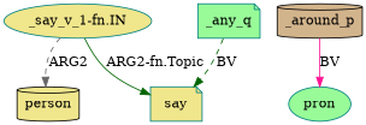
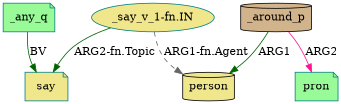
  digraph {
    node [color=teal fillcolor=khaki shape=ellipse style=filled]
    edge [color=darkgreen style=solid]
    "_say_v_1-fn.IN"
    n2 [label=say shape=note]
    person [color=black shape=cylinder]
    _around_p [color=black fillcolor=tan shape=cylinder]
-   pron [fillcolor=palegreen]
+   pron [fillcolor=palegreen shape=note]
    _any_q [fillcolor=palegreen shape=note]
    "_say_v_1-fn.IN" -> n2 [label="ARG2-fn.Topic"]
-   "_say_v_1-fn.IN" -> person [color=gray40 label=ARG2 style=dashed]
-   _around_p -> pron [color=deeppink label=BV]
-   _any_q -> n2 [label=BV style=dashed]
+   "_say_v_1-fn.IN" -> person [color=gray40 label="ARG1-fn.Agent" style=dashed]
+   _around_p -> person [label=ARG1]
+   _around_p -> pron [color=deeppink label=ARG2]
+   _any_q -> n2 [label=BV]
  }
